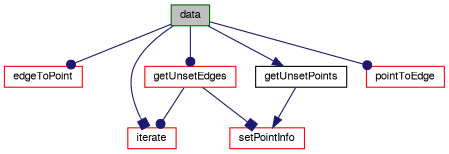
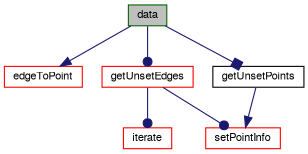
  digraph {
    rankdir=TB
    node [color=red fontname=FreeSans fontsize=10 shape=record]
    edge [arrowhead=dot color=midnightblue fontname=FreeSans fontsize=10 labelfontname=FreeSans labelfontsize=10 style=solid]
    n1 [color=darkgreen fillcolor=grey75 fontcolor=black height=0.2 label=data style=filled width=0.4]
    n2 [height=0.2 label=edgeToPoint width=0.4]
    n3 [height=0.2 label=getUnsetEdges width=0.4]
    n4 [color=black height=0.2 label=getUnsetPoints width=0.4]
    n5 [height=0.2 label=iterate width=0.4]
-   n6 [height=0.2 label=pointToEdge width=0.4]
    n7 [height=0.2 label=setPointInfo width=0.4]
-   n1 -> n2
+   n1 -> n2 [arrowhead=normal]
    n1 -> n3
-   n1 -> n4 [arrowhead=normal]
-   n1 -> n5 [arrowhead=box]
-   n1 -> n6
+   n1 -> n4 [arrowhead=box]
    n3 -> n5
-   n3 -> n7 [arrowhead=box]
+   n3 -> n7
    n4 -> n7 [arrowhead=normal]
  }
